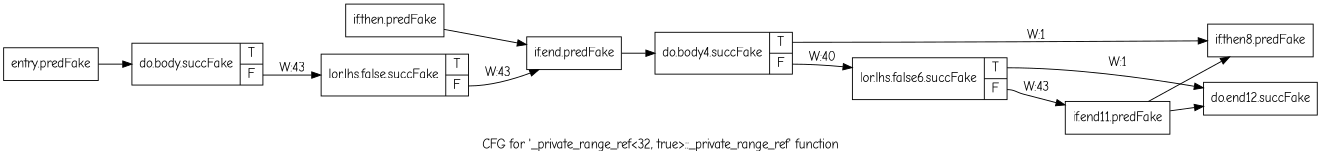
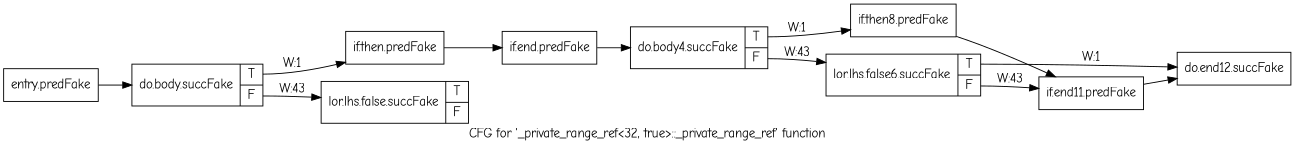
  digraph {
    fontname="Comic Neue"
    label="CFG for '_private_range_ref\<32, true\>::_private_range_ref' function"
    rankdir=LR
    node [fontname="Comic Neue" shape=record filename="/home/omerfaruk/tools/Xilinx/Vitis_HLS/2023.2/include/etc/ap_private.h" linenumber=6395]
    edge [filename="/home/omerfaruk/tools/Xilinx/Vitis_HLS/2023.2/include/etc/ap_private.h" fontname="Comic Neue"]
    n1 [label="{entry.predFake}" filename="" linenumber=""]
    n2 [label="{do.body.succFake|{<s0>T|<s1>F}}"]
    n3 [label="{if.then.predFake}"]
    n4 [label="{lor.lhs.false.succFake|{<s0>T|<s1>F}}"]
    n5 [label="{if.end.predFake}"]
    n6 [label="{do.body4.succFake|{<s0>T|<s1>F}}" linenumber=6399]
    n7 [label="{if.then8.predFake}" linenumber=6399]
    n8 [label="{lor.lhs.false6.succFake|{<s0>T|<s1>F}}" linenumber=6399]
    n9 [label="{if.end11.predFake}" linenumber=6399]
    n10 [label="{do.end12.succFake}" linenumber=6402]
    n1 -> n2 [execusionnum=42]
+   n2 -> n3 [label="W:1" tailport=s0 filename=""]
    n2 -> n4 [execusionnum=42 label="W:43" tailport=s1]
    n3 -> n5 [execusionnum=0]
-   n4 -> n5 [label="W:43" tailport=s1 filename=""]
    n5 -> n6 [execusionnum=42]
    n6 -> n7 [label="W:1" tailport=s0 filename=""]
-   n6 -> n8 [execusionnum=42 label="W:40" tailport=s1]
-   n9 -> n7 [execusionnum=0]
+   n6 -> n8 [execusionnum=42 label="W:43" tailport=s1]
+   n7 -> n9 [execusionnum=0]
    n8 -> n9 [label="W:43" tailport=s1 filename=""]
    n8 -> n10 [label="W:1" tailport=s0 filename=""]
    n9 -> n10 [execusionnum=42]
  }
